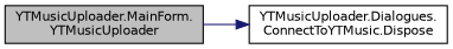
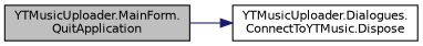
  digraph {
    rankdir=LR
    node [color=black fontname=Helvetica fontsize=10 shape=record style=filled]
-   n1 [fillcolor=grey75 fontcolor=black height=0.2 label="YTMusicUploader.MainForm.\lYTMusicUploader" width=0.4]
+   n1 [fillcolor=grey75 fontcolor=black height=0.2 label="YTMusicUploader.MainForm.\lQuitApplication" width=0.4]
    n2 [fillcolor=white height=0.2 label="YTMusicUploader.Dialogues.\lConnectToYTMusic.Dispose" width=0.4]
    n1 -> n2 [color=midnightblue fontname=Helvetica fontsize=10 labelfontname=Helvetica labelfontsize=10 style=solid]
  }
